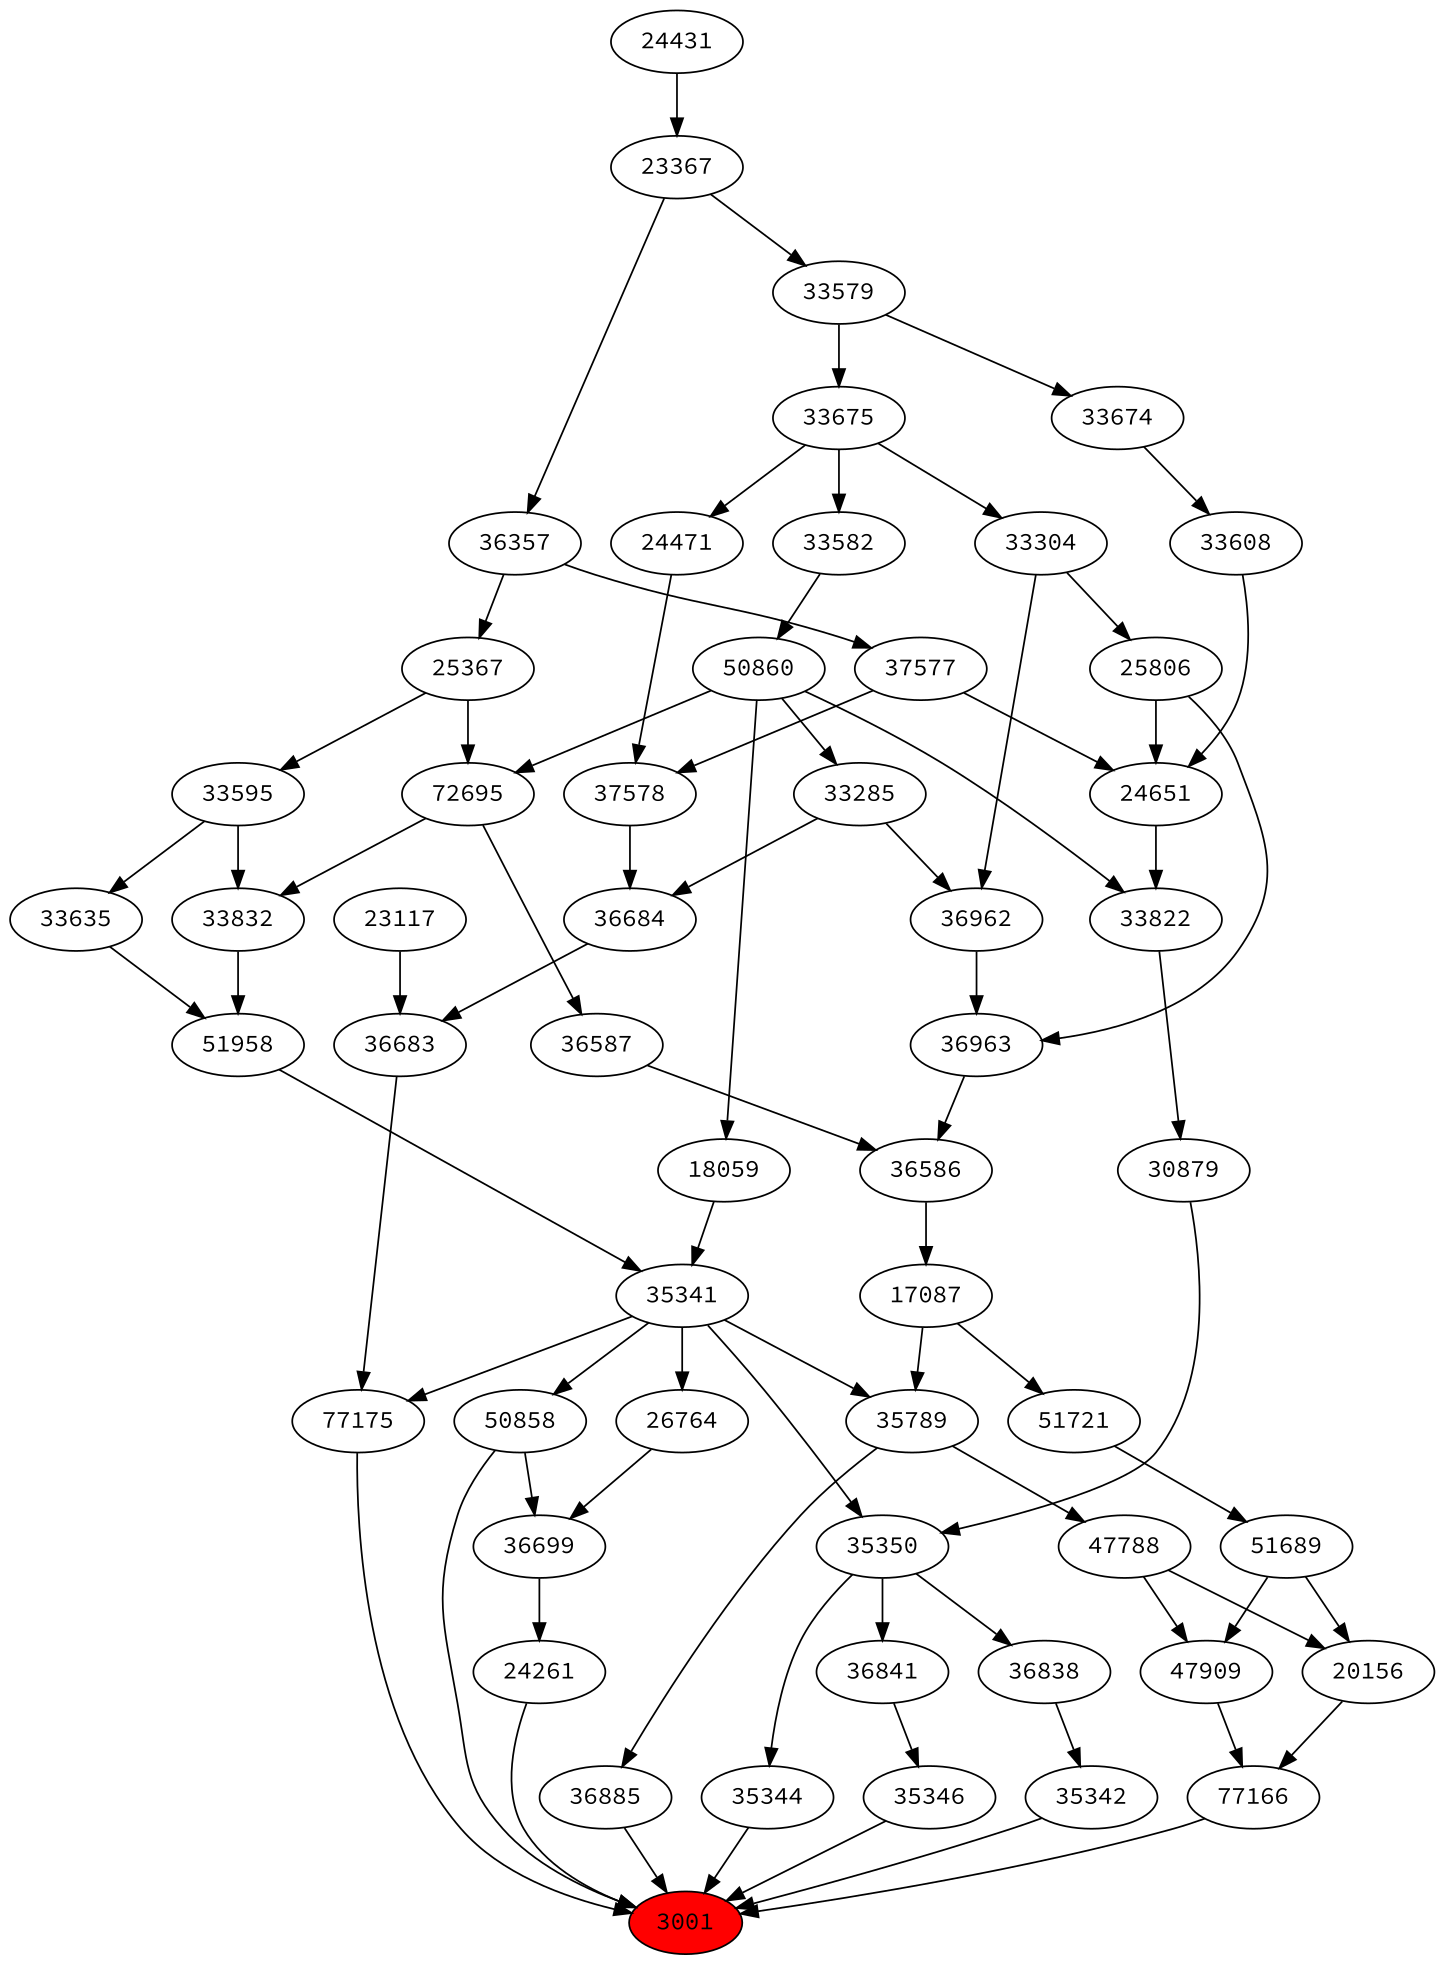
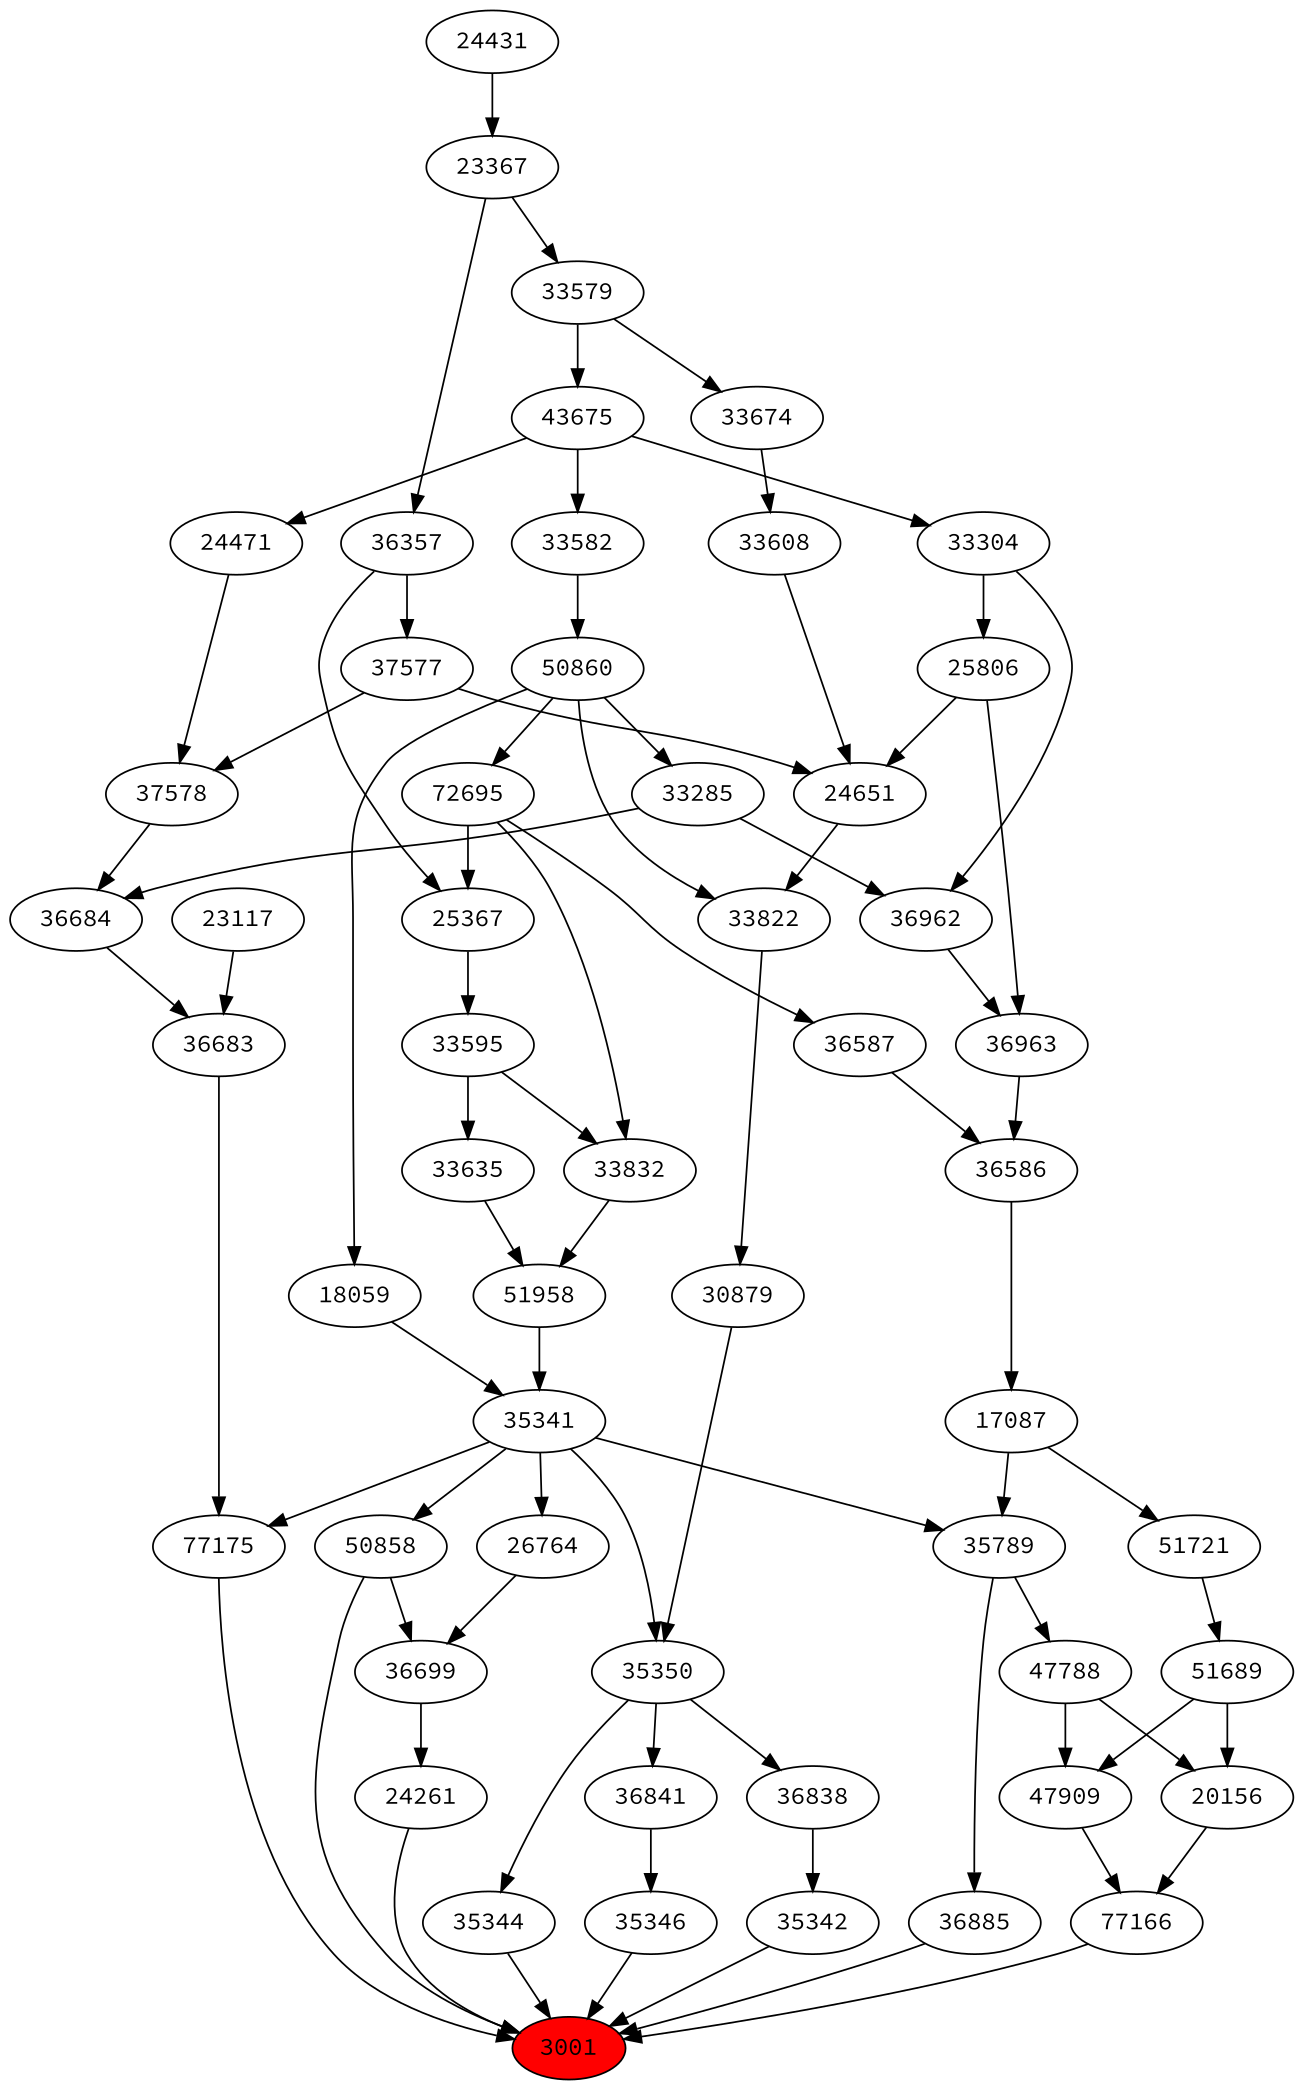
  strict digraph {
    fontname="Source Code Pro"
    node [fontname="Source Code Pro"]
    edge [fontname="Source Code Pro"]
    n1 [fillcolor=red label=3001 style=filled]
    n2 [label=35346]
    n3 [label=35342]
    n4 [label=36885]
    n5 [label=35344]
    n6 [label=50858]
    n7 [label=36699]
    n8 [label=24261]
    n9 [label=77166]
    n10 [label=77175]
    n11 [label=36841]
    n12 [label=36838]
    n13 [label=35789]
    n14 [label=47788]
    n15 [label=20156]
    n16 [label=47909]
    n17 [label=35350]
    n18 [label=35341]
    n19 [label=26764]
    n20 [label=36683]
    n21 [label=17087]
    n22 [label=51721]
    n23 [label=51689]
    n24 [label=30879]
    n25 [label=51958]
    n26 [label=18059]
    n27 [label=36684]
    n28 [label=23117]
    n29 [label=36586]
    n30 [label=33822]
    n31 [label=33832]
    n32 [label=33635]
    n33 [label=50860]
    n34 [label=33285]
    n35 [label=72695]
    n36 [label=36962]
    n37 [label=36587]
    n38 [label=36963]
    n39 [label=37578]
    n40 [label=24471]
    n41 [label=24651]
    n42 [label=33595]
    n43 [label=33582]
    n44 [label=37577]
-   n45 [label=33675]
+   n45 [label=43675]
    n46 [label=33304]
    n47 [label=25806]
    n48 [label=33608]
    n49 [label=25367]
    n50 [label=36357]
    n51 [label=33579]
    n52 [label=33674]
    n53 [label=23367]
    n54 [label=24431]
    n2 -> n1
    n3 -> n1
    n4 -> n1
    n5 -> n1
    n6 -> n1
    n6 -> n7
    n7 -> n8
    n8 -> n1
    n9 -> n1
    n10 -> n1
    n11 -> n2
    n12 -> n3
    n13 -> n4
    n13 -> n14
    n14 -> n15
    n14 -> n16
    n15 -> n9
    n16 -> n9
    n17 -> n5
    n17 -> n11
    n17 -> n12
    n18 -> n6
    n18 -> n10
    n18 -> n13
    n18 -> n17
    n18 -> n19
    n19 -> n7
    n20 -> n10
    n21 -> n13
    n21 -> n22
    n22 -> n23
    n23 -> n15
    n23 -> n16
    n24 -> n17
    n25 -> n18
    n26 -> n18
    n27 -> n20
    n28 -> n20
    n29 -> n21
    n30 -> n24
    n31 -> n25
    n32 -> n25
    n33 -> n26
    n33 -> n30
    n33 -> n34
    n33 -> n35
    n34 -> n27
    n34 -> n36
    n35 -> n31
    n35 -> n37
    n36 -> n38
    n37 -> n29
    n38 -> n29
    n39 -> n27
    n40 -> n39
    n41 -> n30
    n42 -> n31
    n42 -> n32
    n43 -> n33
    n44 -> n39
    n44 -> n41
    n45 -> n40
    n45 -> n43
    n45 -> n46
    n46 -> n36
    n46 -> n47
    n47 -> n38
    n47 -> n41
    n48 -> n41
-   n49 -> n35
+   n35 -> n49
    n49 -> n42
    n50 -> n44
    n50 -> n49
    n51 -> n45
    n51 -> n52
    n52 -> n48
    n53 -> n50
    n53 -> n51
    n54 -> n53
  }
